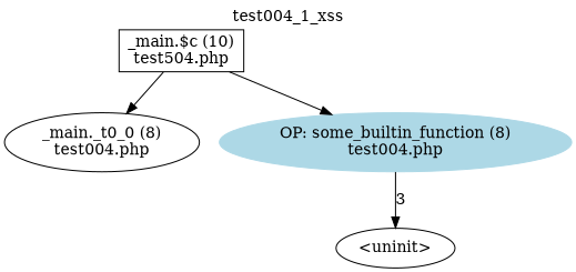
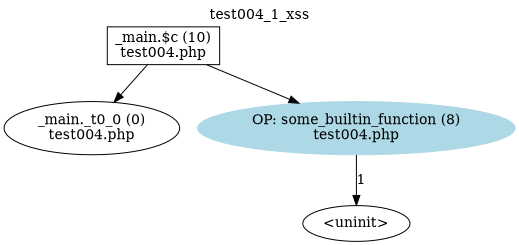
  digraph {
    label=test004_1_xss
    labelloc=t
    node [shape=ellipse]
-   n1 [label="_main.$c (10)\ntest504.php" shape=box]
-   n2 [label="_main._t0_0 (8)\ntest004.php"]
+   n1 [label="_main.$c (10)\ntest004.php" shape=box]
+   n2 [label="_main._t0_0 (0)\ntest004.php"]
    n3 [color=lightblue label="OP: some_builtin_function (8)\ntest004.php" style=filled]
    n4 [label="<uninit>"]
    n1 -> n2
    n1 -> n3
-   n3 -> n4 [label=3]
+   n3 -> n4 [label=1]
  }
